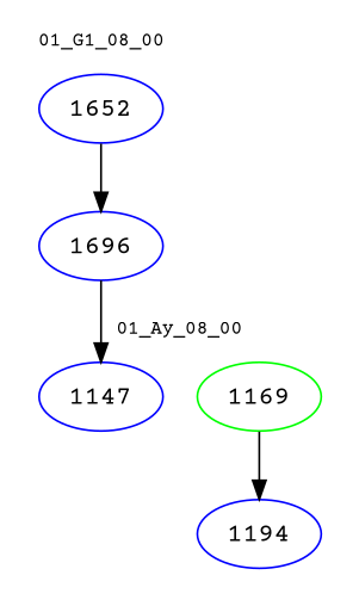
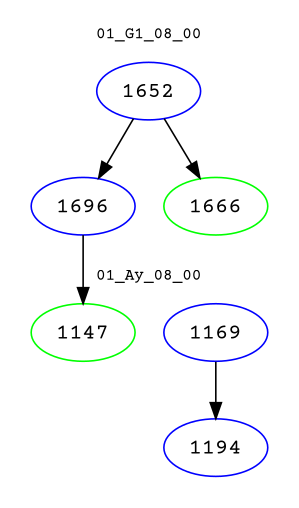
  digraph {
    fontname="Courier Prime"
    node [color=blue fontname="Courier Prime"]
    edge [color=black fontname="Courier Prime"]
-   n1 [color=green label=1169]
-   n2 [label=1147]
+   n1 [label=1169]
+   n2 [color=green label=1147]
    n3 [label=1194]
    n4 [label=1652]
    n5 [label=1696]
+   n6 [color=green label=1666]
    subgraph cluster_1 {
      color=white
      fontsize=10
      label="01_Ay_08_00"
      n1
      n2
      n3
    }
    subgraph cluster_2 {
      color=white
      fontsize=10
      label="01_G1_08_00"
      n4
      n5
+     n6
    }
    n1 -> n3
    n4 -> n5
+   n4 -> n6
    n5 -> n2
  }
